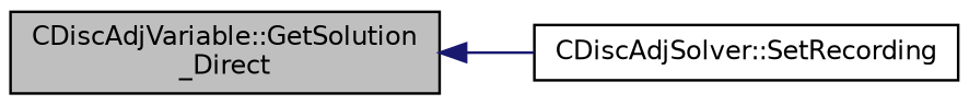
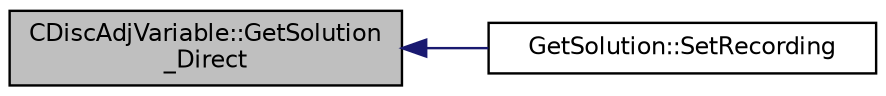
  digraph {
    rankdir=LR
    node [color=black fontname=Helvetica fontsize=10 shape=record style=filled]
    n1 [fillcolor=grey75 fontcolor=black height=0.2 label="CDiscAdjVariable::GetSolution\l_Direct" width=0.4]
-   n2 [fillcolor=white height=0.2 label="CDiscAdjSolver::SetRecording" width=0.4]
+   n2 [fillcolor=white height=0.2 label="GetSolution::SetRecording" width=0.4]
    n1 -> n2 [color=midnightblue dir=back fontname=Helvetica fontsize=10 labelfontname=Helvetica labelfontsize=10 style=solid]
  }
